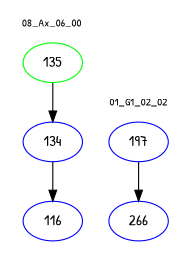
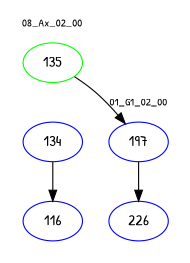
  digraph {
    fontname="Patrick Hand"
    node [color=blue fontname="Patrick Hand"]
    edge [color=black fontname="Patrick Hand"]
    n1 [color=green label=135]
    n2 [label=134]
    n3 [label=116]
    n4 [label=197]
-   n5 [label=266]
+   n5 [label=226]
    subgraph cluster_1 {
      color=white
      fontsize=10
-     label="08_Ax_06_00"
+     label="08_Ax_02_00"
      n1
      n2
      n3
    }
    subgraph cluster_2 {
      color=white
      fontsize=10
-     label="01_G1_02_02"
+     label="01_G1_02_00"
      n4
      n5
    }
-   n1 -> n2
+   n1 -> n4
    n2 -> n3
    n4 -> n5
  }
